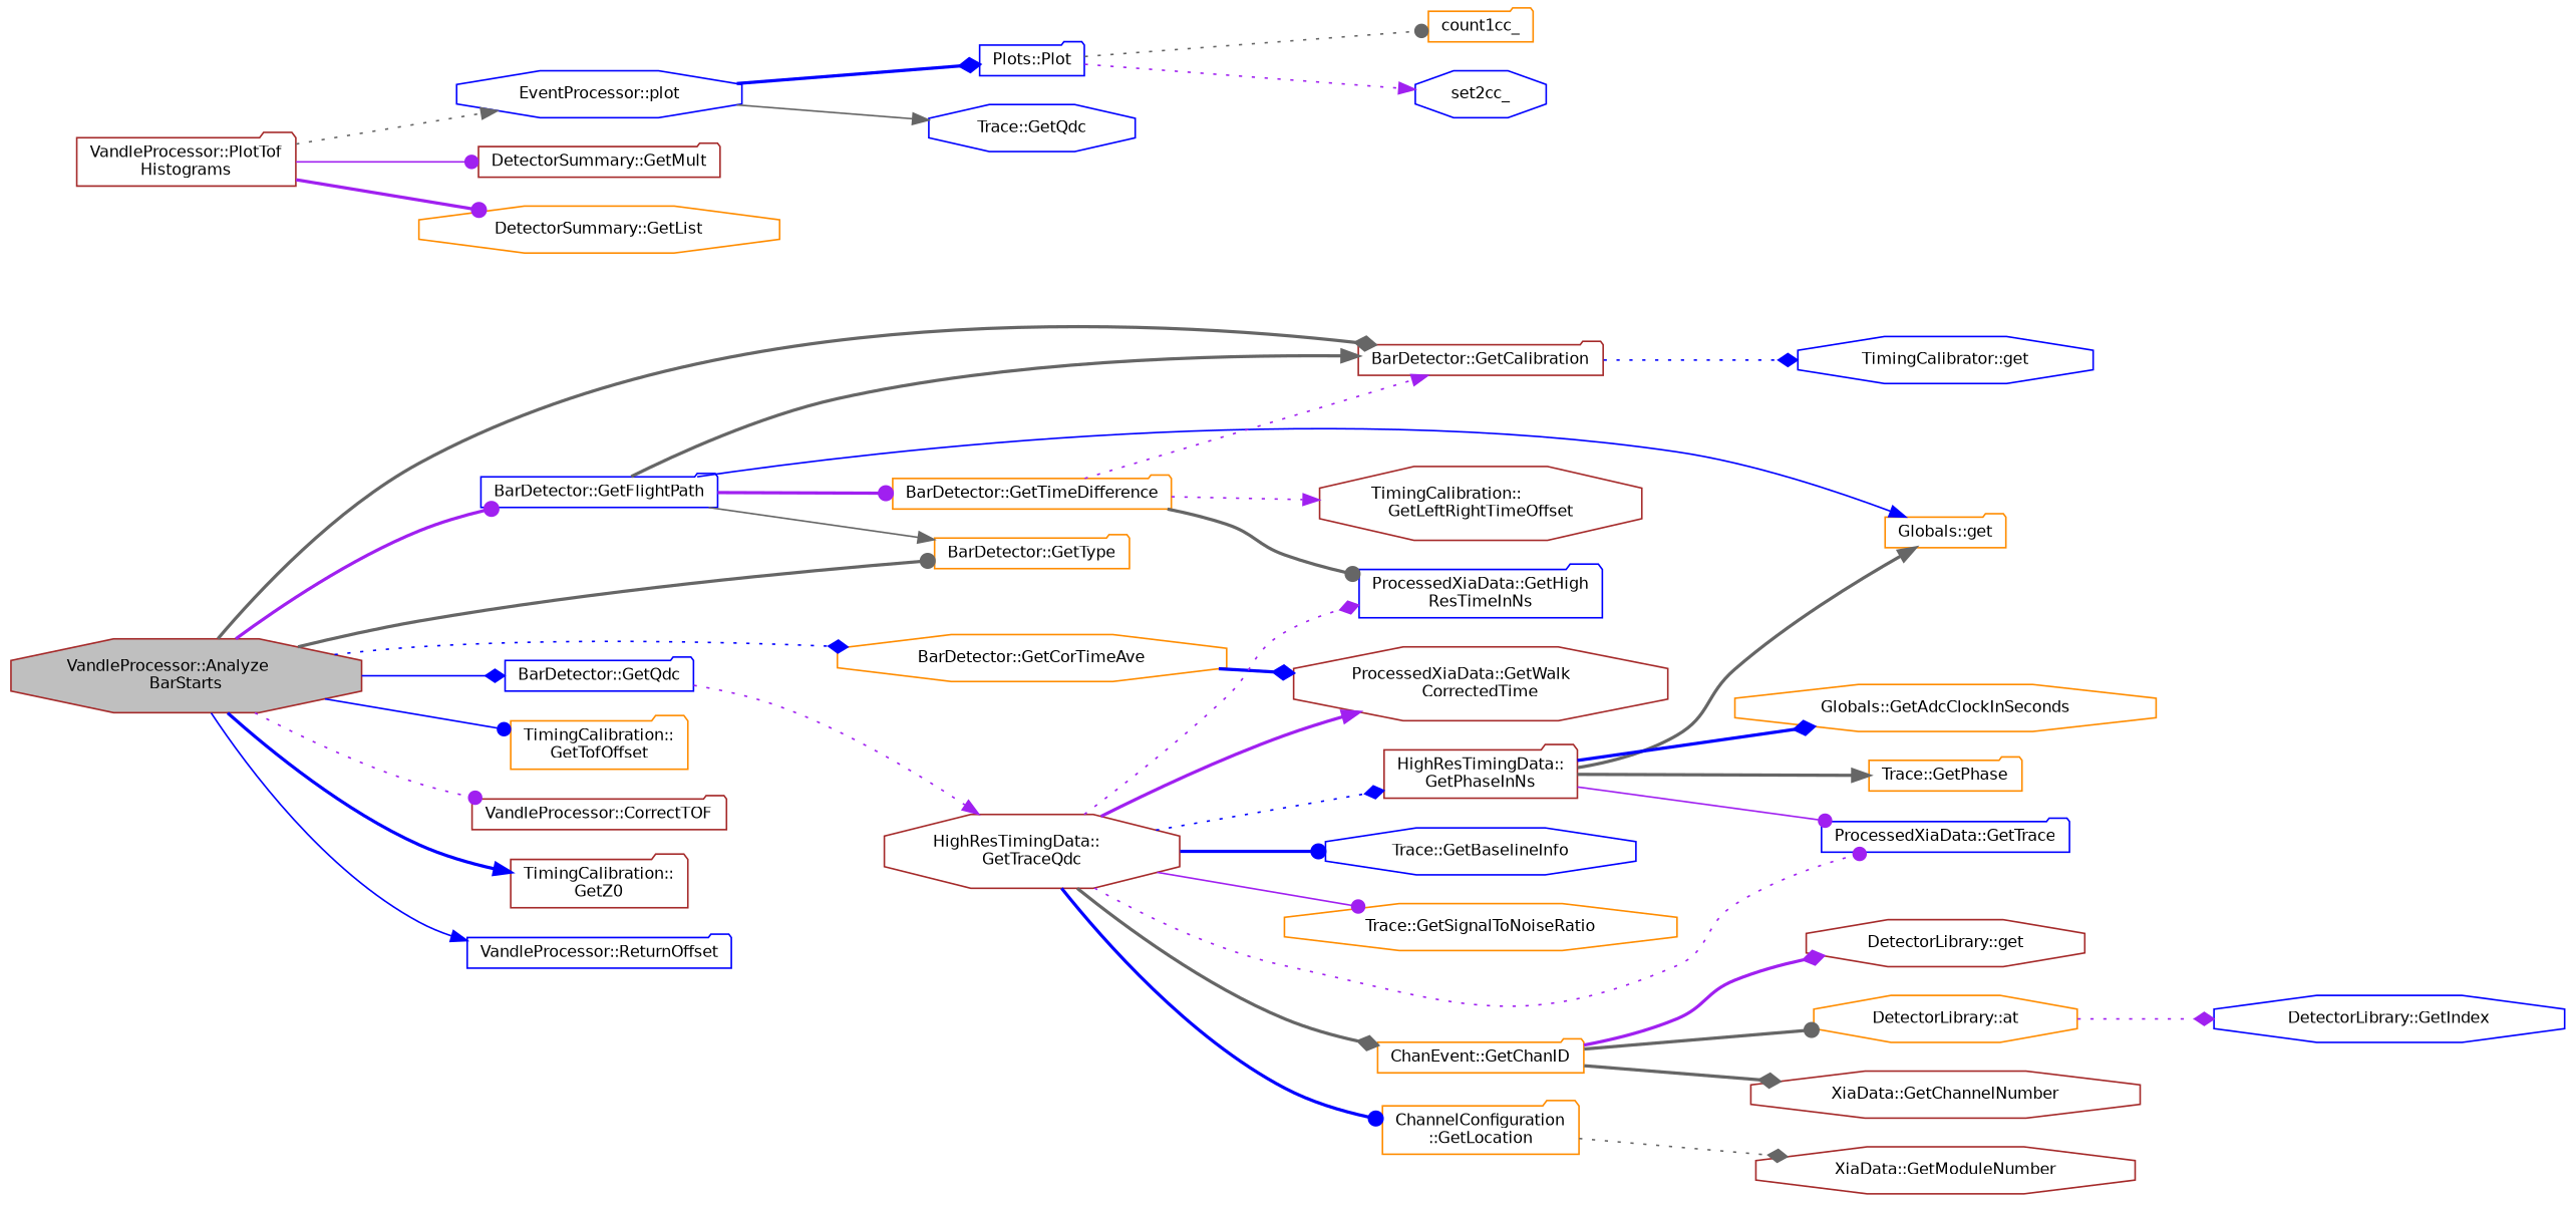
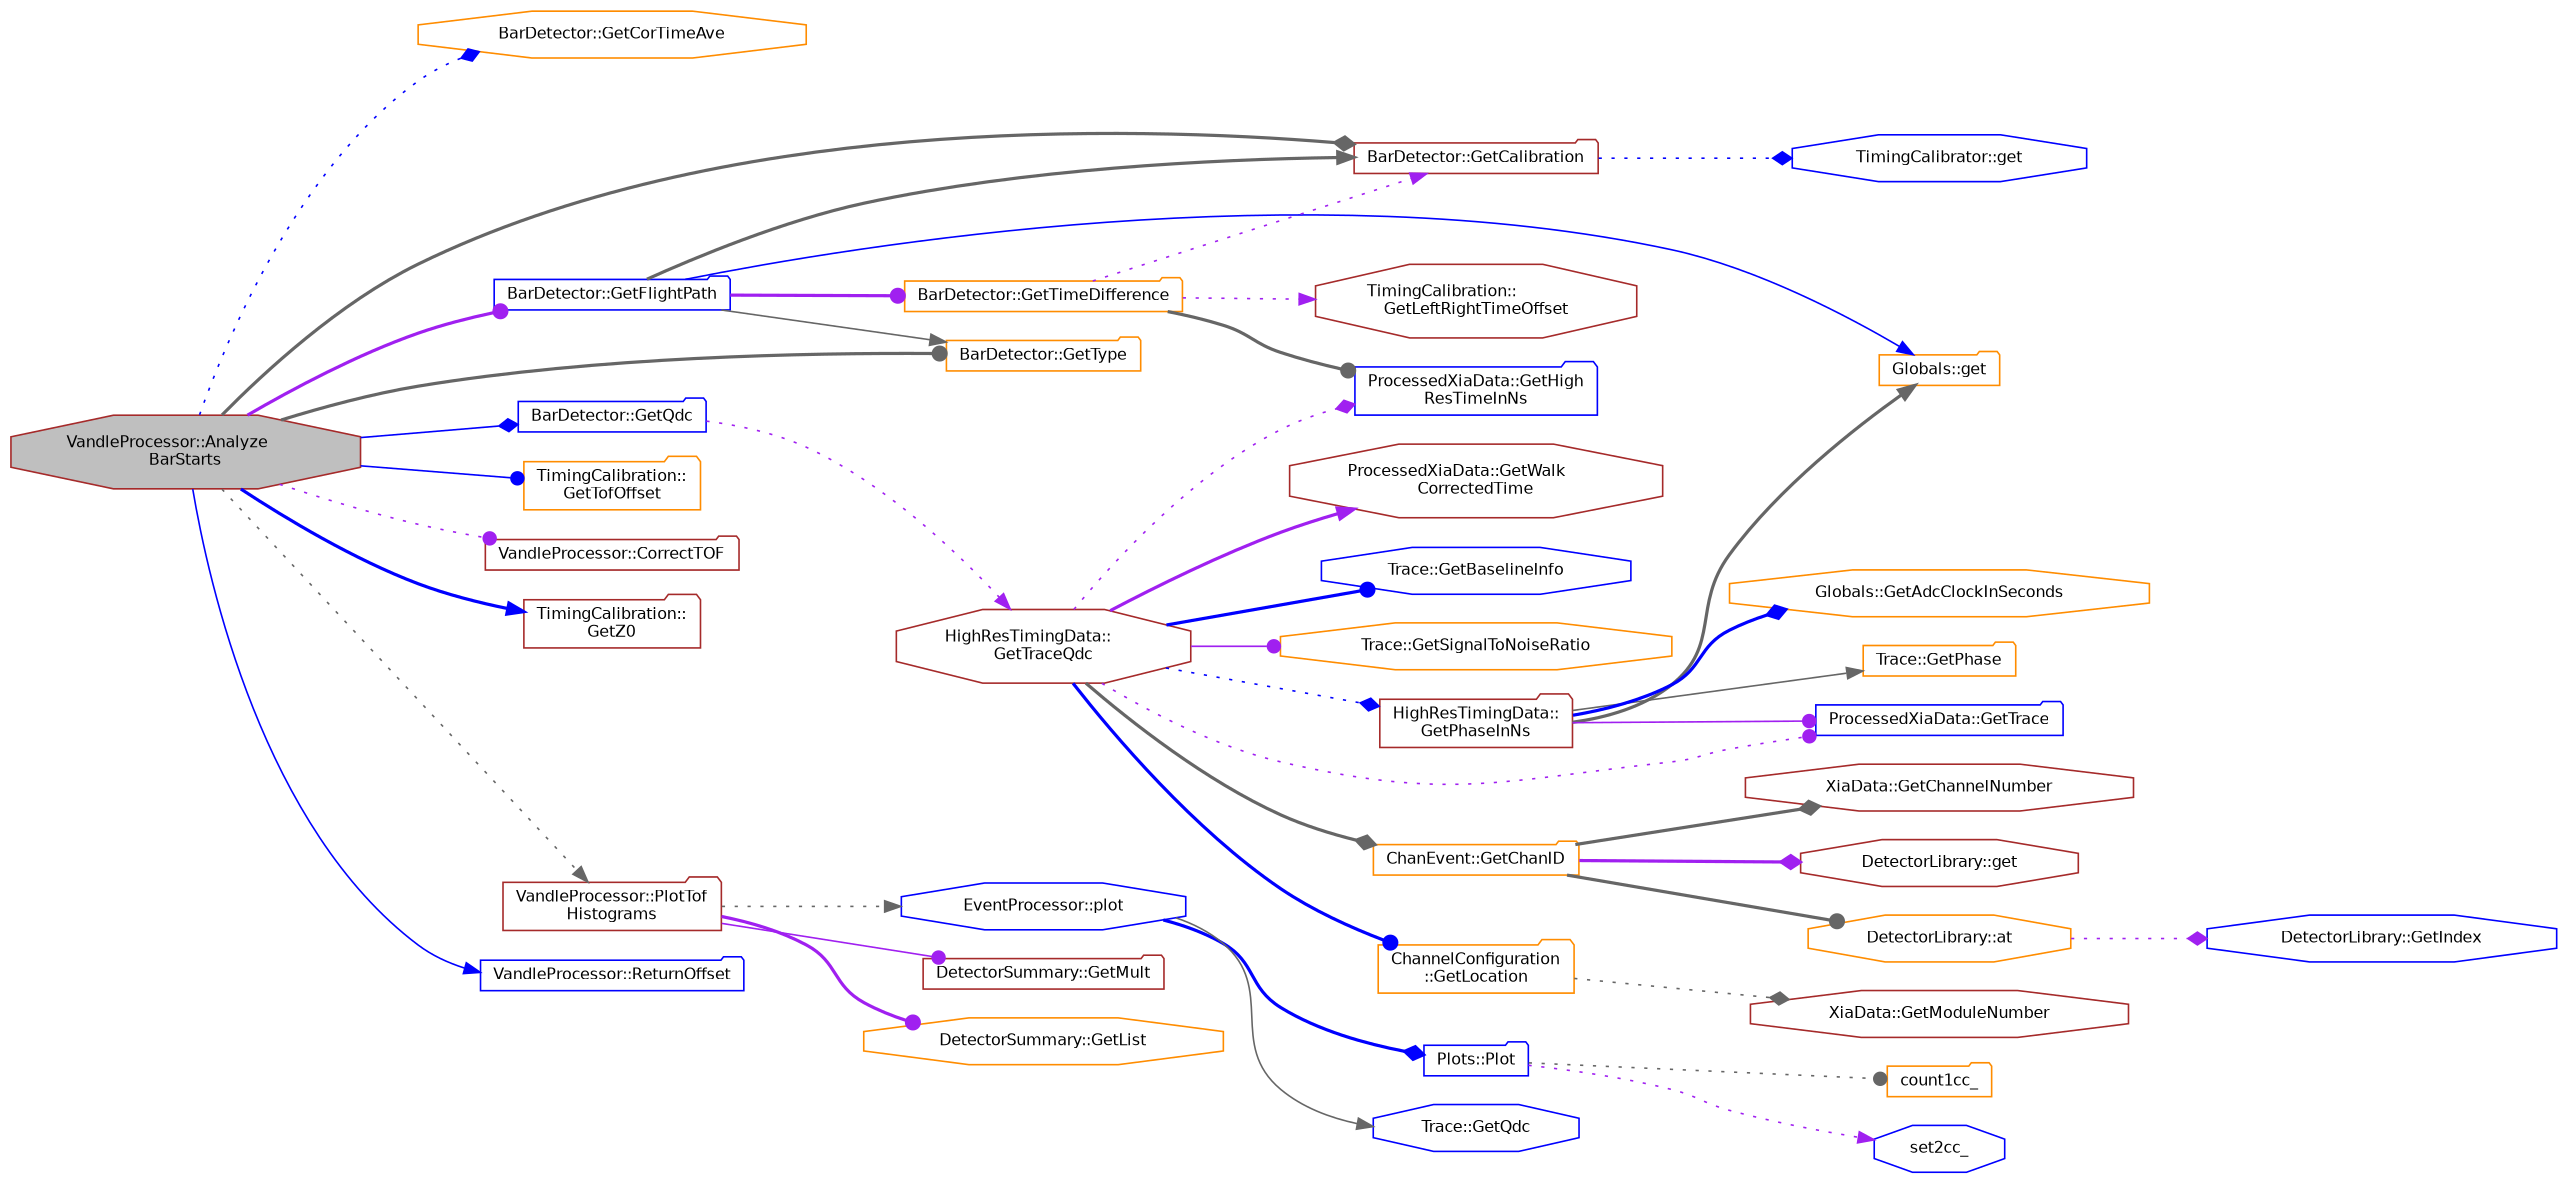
  digraph {
    rankdir=LR
    node [color=brown fillcolor=white fontname=Helvetica fontsize=10 shape=folder style=filled]
    edge [arrowhead=dot color=purple fontname=Helvetica fontsize=10 labelfontname=Helvetica labelfontsize=10 style=bold]
    n1 [fillcolor=grey75 fontcolor=black height=0.2 label="VandleProcessor::Analyze\lBarStarts" shape=octagon width=0.4]
    n2 [color=darkorange height=0.2 label="BarDetector::GetCorTimeAve" shape=octagon width=0.4]
    n3 [height=0.2 label="BarDetector::GetCalibration" width=0.4]
    n4 [color=darkorange height=0.2 label="TimingCalibration::\lGetTofOffset" width=0.4]
    n5 [height=0.2 label="VandleProcessor::CorrectTOF" width=0.4]
    n6 [color=blue height=0.2 label="BarDetector::GetFlightPath" width=0.4]
    n7 [color=darkorange height=0.2 label="BarDetector::GetType" width=0.4]
    n8 [height=0.2 label="TimingCalibration::\lGetZ0" width=0.4]
    n9 [height=0.2 label="VandleProcessor::PlotTof\lHistograms" width=0.4]
    n10 [color=blue height=0.2 label="BarDetector::GetQdc" width=0.4]
    n11 [color=blue height=0.2 label="VandleProcessor::ReturnOffset" width=0.4]
    n12 [height=0.2 label="ProcessedXiaData::GetWalk\lCorrectedTime" shape=octagon width=0.4]
    n13 [color=blue height=0.2 label="TimingCalibrator::get" shape=octagon width=0.4]
    n14 [color=darkorange height=0.2 label="Globals::get" width=0.4]
    n15 [color=darkorange height=0.2 label="BarDetector::GetTimeDifference" width=0.4]
    n16 [color=blue height=0.2 label="EventProcessor::plot" shape=octagon width=0.4]
    n17 [height=0.2 label="DetectorSummary::GetMult" width=0.4]
    n18 [color=darkorange height=0.2 label="DetectorSummary::GetList" shape=octagon width=0.4]
    n19 [height=0.2 label="HighResTimingData::\lGetTraceQdc" shape=octagon width=0.4]
    n20 [color=blue height=0.2 label="ProcessedXiaData::GetHigh\lResTimeInNs" width=0.4]
    n21 [height=0.2 label="TimingCalibration::\lGetLeftRightTimeOffset" shape=octagon width=0.4]
    n22 [color=blue height=0.2 label="Plots::Plot" width=0.4]
    n23 [color=blue height=0.2 label="Trace::GetQdc" shape=octagon width=0.4]
    n24 [color=darkorange height=0.2 label=count1cc_ width=0.4]
    n25 [color=blue height=0.2 label=set2cc_ shape=octagon width=0.4]
    n26 [color=blue height=0.2 label="ProcessedXiaData::GetTrace" width=0.4]
    n27 [color=blue height=0.2 label="Trace::GetBaselineInfo" shape=octagon width=0.4]
    n28 [height=0.2 label="HighResTimingData::\lGetPhaseInNs" width=0.4]
    n29 [color=darkorange height=0.2 label="Trace::GetSignalToNoiseRatio" shape=octagon width=0.4]
    n30 [color=darkorange height=0.2 label="ChanEvent::GetChanID" width=0.4]
    n31 [color=darkorange height=0.2 label="ChannelConfiguration\l::GetLocation" width=0.4]
    n32 [color=darkorange height=0.2 label="Trace::GetPhase" width=0.4]
    n33 [color=darkorange height=0.2 label="Globals::GetAdcClockInSeconds" shape=octagon width=0.4]
    n34 [height=0.2 label="DetectorLibrary::get" shape=octagon width=0.4]
    n35 [color=darkorange height=0.2 label="DetectorLibrary::at" shape=octagon width=0.4]
    n36 [height=0.2 label="XiaData::GetChannelNumber" shape=octagon width=0.4]
    n37 [height=0.2 label="XiaData::GetModuleNumber" shape=octagon width=0.4]
    n38 [color=blue height=0.2 label="DetectorLibrary::GetIndex" shape=octagon width=0.4]
    n1 -> n2 [arrowhead=diamond color=blue style=dotted]
    n1 -> n3 [arrowhead=diamond color=gray40]
    n1 -> n4 [color=blue style=solid]
    n1 -> n5 [style=dotted]
    n1 -> n6
    n1 -> n7 [color=gray40]
    n1 -> n8 [arrowhead=normal color=blue]
+   n1 -> n9 [arrowhead=normal color=gray40 style=dotted]
    n1 -> n10 [arrowhead=diamond color=blue style=solid]
    n1 -> n11 [arrowhead=normal color=blue style=solid]
-   n2 -> n12 [arrowhead=diamond color=blue]
    n3 -> n13 [arrowhead=diamond color=blue style=dotted]
    n6 -> n3 [arrowhead=normal color=gray40]
    n6 -> n7 [arrowhead=normal color=gray40 style=solid]
    n6 -> n14 [arrowhead=normal color=blue style=solid]
    n6 -> n15
    n9 -> n16 [arrowhead=normal color=gray40 style=dotted]
    n9 -> n17 [style=solid]
    n9 -> n18
    n10 -> n19 [arrowhead=normal style=dotted]
    n15 -> n3 [arrowhead=normal style=dotted]
    n15 -> n20 [color=gray40]
    n15 -> n21 [arrowhead=normal style=dotted]
    n16 -> n22 [arrowhead=diamond color=blue]
    n16 -> n23 [arrowhead=normal color=gray40 style=solid]
    n19 -> n12 [arrowhead=normal]
    n19 -> n20 [arrowhead=diamond style=dotted]
    n19 -> n26 [style=dotted]
    n19 -> n27 [color=blue]
    n19 -> n28 [arrowhead=diamond color=blue style=dotted]
    n19 -> n29 [style=solid]
    n19 -> n30 [arrowhead=diamond color=gray40]
    n19 -> n31 [color=blue]
    n22 -> n24 [color=gray40 style=dotted]
    n22 -> n25 [arrowhead=normal style=dotted]
    n28 -> n14 [arrowhead=normal color=gray40]
    n28 -> n26 [style=solid]
-   n28 -> n32 [arrowhead=normal color=gray40]
+   n28 -> n32 [arrowhead=normal color=gray40 style=solid]
    n28 -> n33 [arrowhead=diamond color=blue]
    n30 -> n34 [arrowhead=diamond]
    n30 -> n35 [color=gray40]
    n30 -> n36 [arrowhead=diamond color=gray40]
    n31 -> n37 [arrowhead=diamond color=gray40 style=dotted]
    n35 -> n38 [arrowhead=diamond style=dotted]
  }
